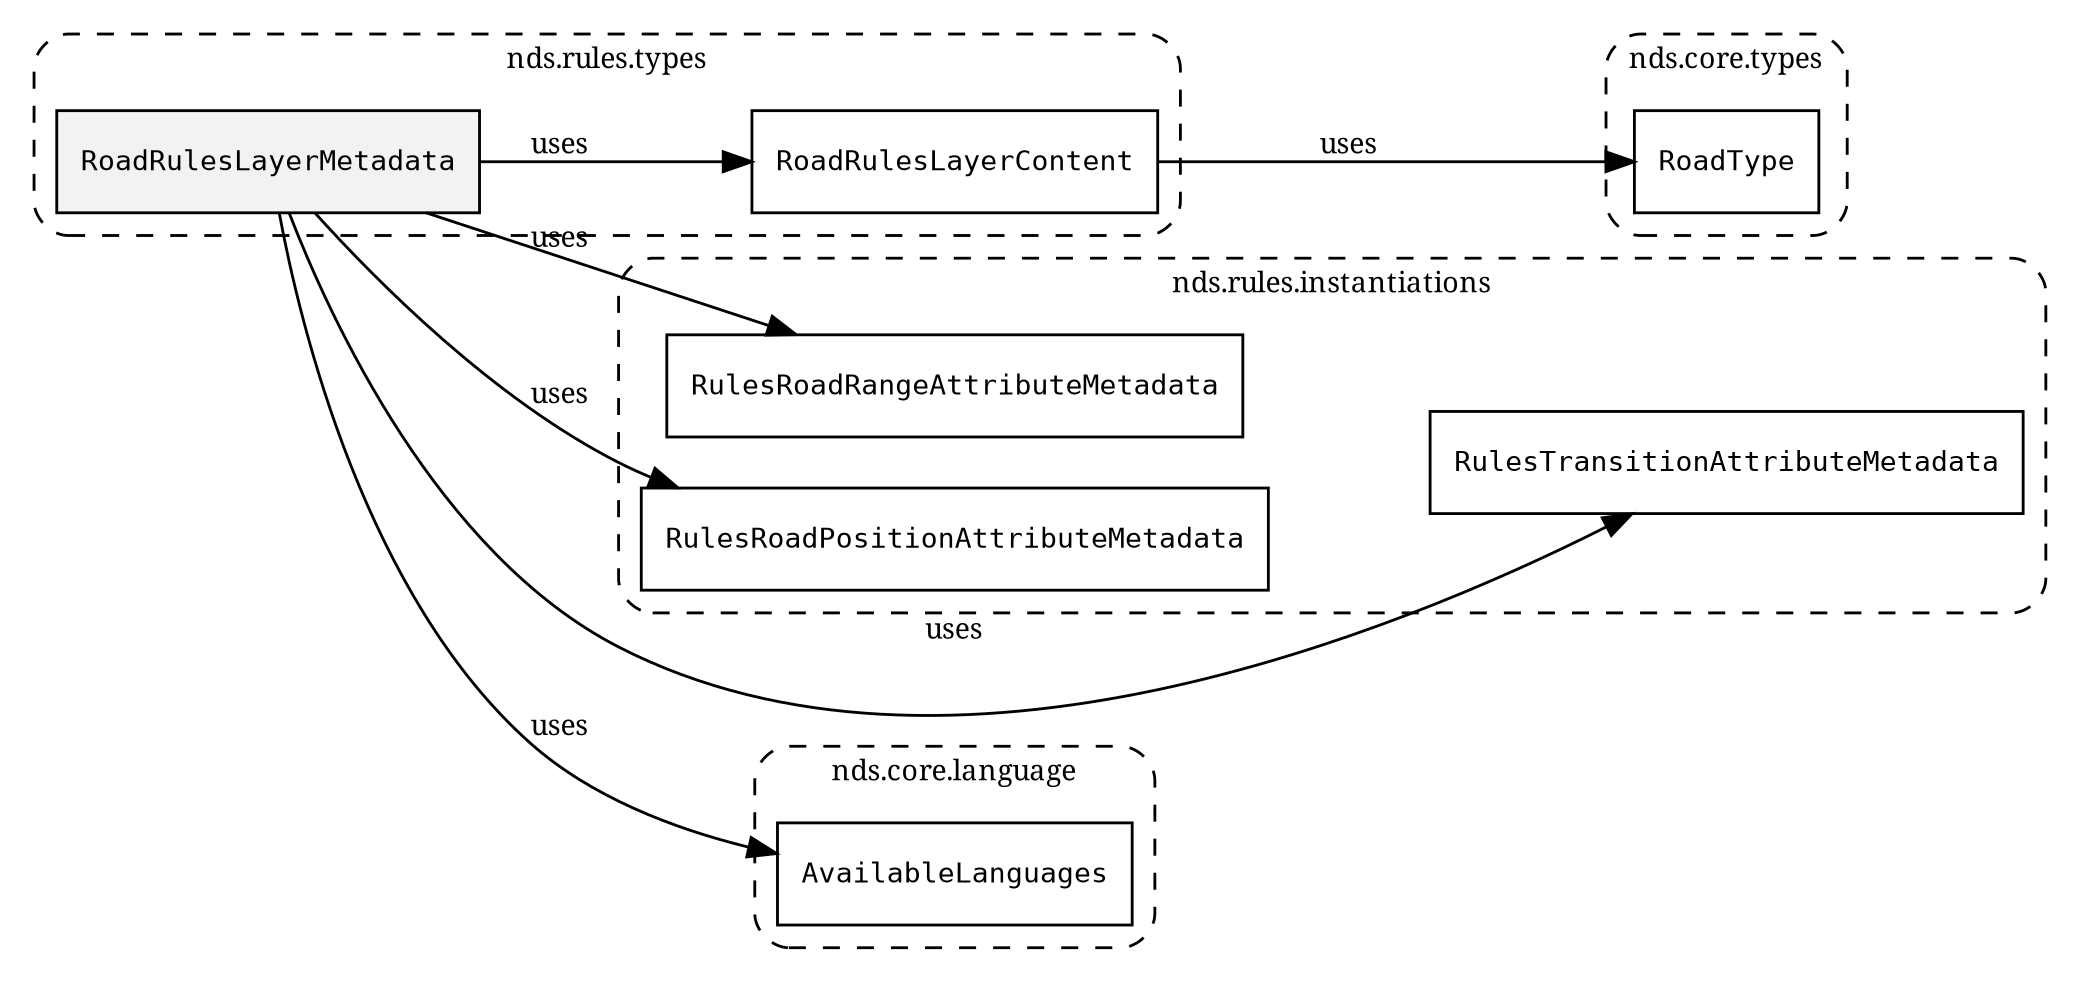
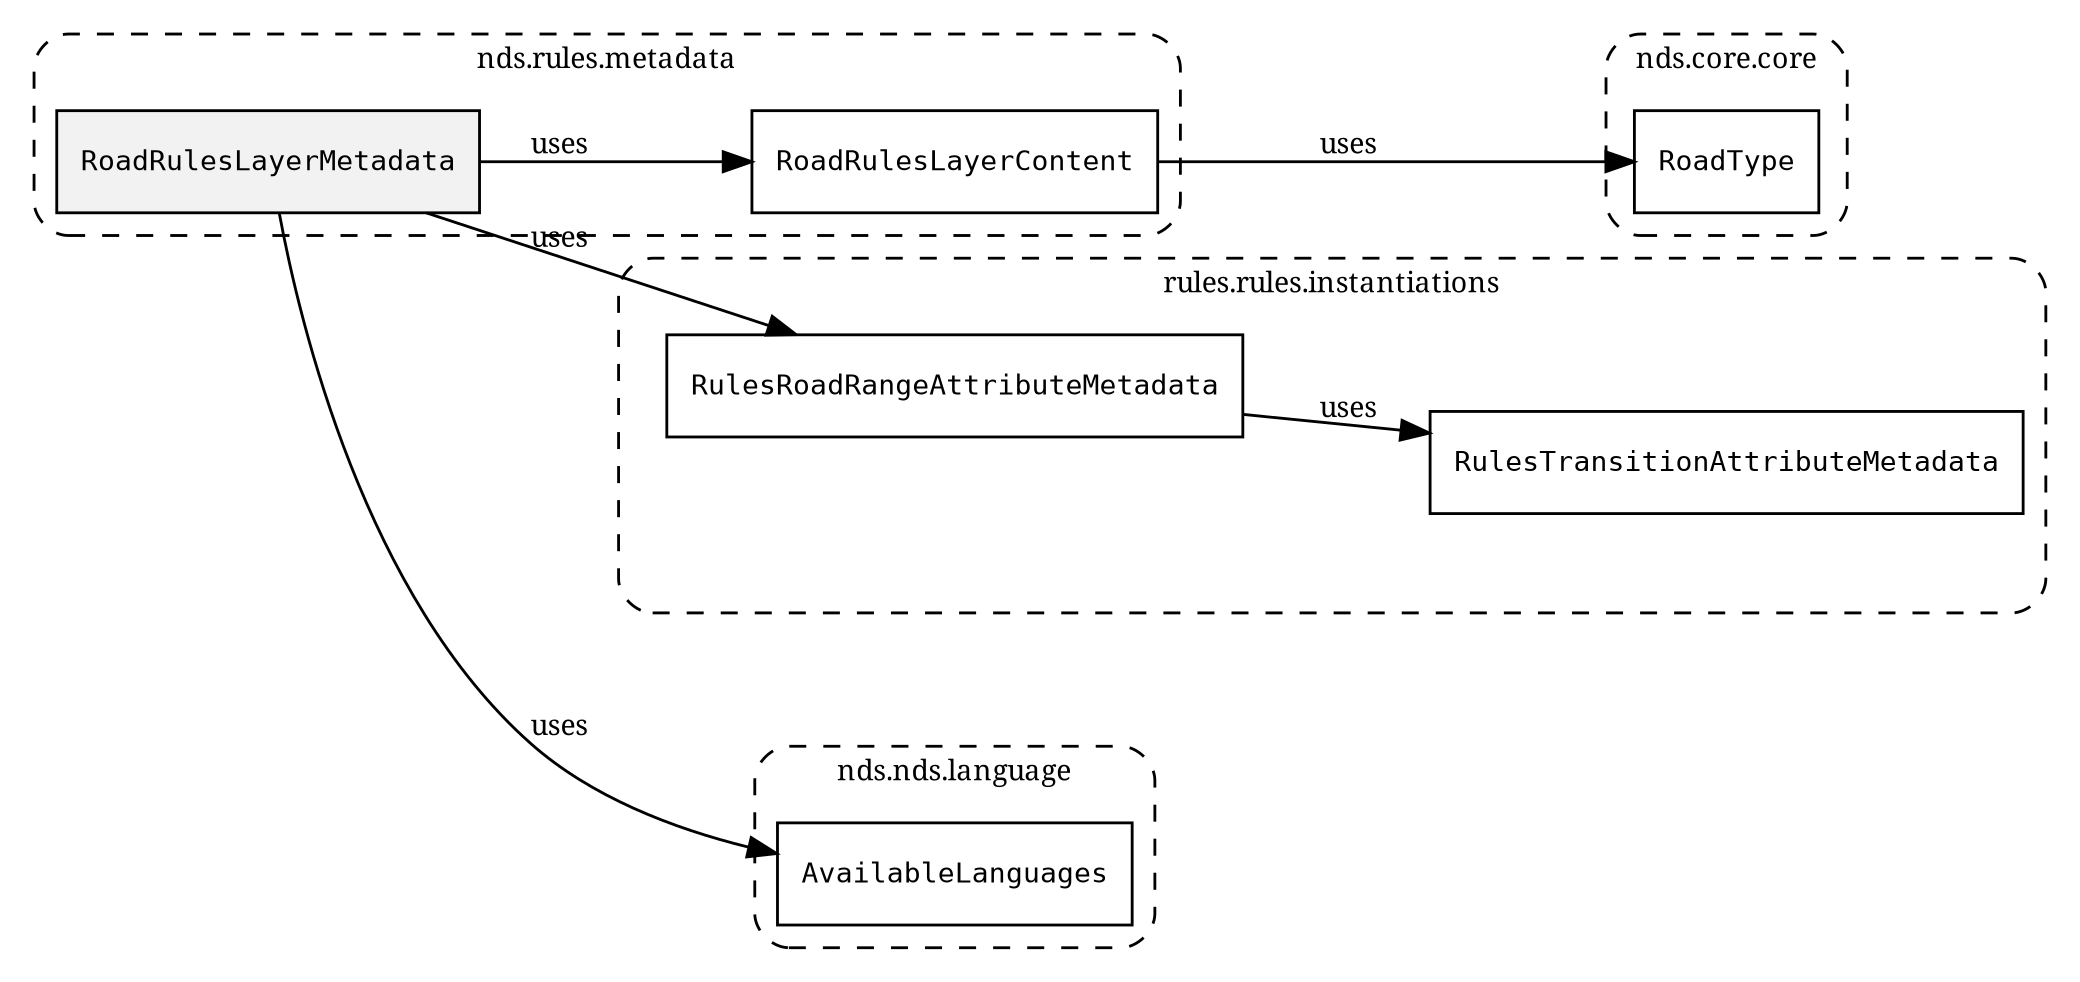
  digraph {
    fontname="Noto Serif"
    fontsize=10
    rankdir=LR
    node [fontname="Noto Serif" fontsize=10 shape=box]
    edge [fontname="Noto Serif" fontsize=10]
    n1 [fillcolor="#0000000D" label=<<font face="monospace"><table align="center" border="0" cellspacing="0" cellpadding="0"><tr><td href="../../../content/packages/nds.rules.metadata.html#Structure-RoadRulesLayerMetadata" title="Structure defined in nds.rules.metadata">RoadRulesLayerMetadata</td></tr></table></font>> style=filled]
    n2 [label=<<font face="monospace"><table align="center" border="0" cellspacing="0" cellpadding="0"><tr><td href="../../../content/packages/nds.rules.metadata.html#Bitmask-RoadRulesLayerContent" title="Bitmask defined in nds.rules.metadata">RoadRulesLayerContent</td></tr></table></font>>]
    n3 [label=<<font face="monospace"><table align="center" border="0" cellspacing="0" cellpadding="0"><tr><td href="../../../content/packages/nds.rules.instantiations.html#InstantiateType-RulesRoadRangeAttributeMetadata" title="InstantiateType defined in nds.rules.instantiations">RulesRoadRangeAttributeMetadata</td></tr></table></font>>]
-   n4 [label=<<font face="monospace"><table align="center" border="0" cellspacing="0" cellpadding="0"><tr><td href="../../../content/packages/nds.rules.instantiations.html#InstantiateType-RulesRoadPositionAttributeMetadata" title="InstantiateType defined in nds.rules.instantiations">RulesRoadPositionAttributeMetadata</td></tr></table></font>>]
    n5 [label=<<font face="monospace"><table align="center" border="0" cellspacing="0" cellpadding="0"><tr><td href="../../../content/packages/nds.rules.instantiations.html#InstantiateType-RulesTransitionAttributeMetadata" title="InstantiateType defined in nds.rules.instantiations">RulesTransitionAttributeMetadata</td></tr></table></font>>]
    n6 [label=<<font face="monospace"><table align="center" border="0" cellspacing="0" cellpadding="0"><tr><td href="../../../content/packages/nds.core.types.html#Structure-RoadType" title="Structure defined in nds.core.types">RoadType</td></tr></table></font>>]
    n7 [label=<<font face="monospace"><table align="center" border="0" cellspacing="0" cellpadding="0"><tr><td href="../../../content/packages/nds.core.language.html#Structure-AvailableLanguages" title="Structure defined in nds.core.language">AvailableLanguages</td></tr></table></font>>]
    subgraph cluster_1 {
-     label="nds.rules.types"
+     label="nds.rules.metadata"
      style="dashed, rounded"
      n1
      n2
    }
    subgraph cluster_2 {
-     label="nds.rules.instantiations"
+     label="rules.rules.instantiations"
      style="dashed, rounded"
      n3
-     n4
      n5
    }
    subgraph cluster_3 {
-     label="nds.core.types"
+     label="nds.core.core"
      style="dashed, rounded"
      n6
    }
    subgraph cluster_4 {
-     label="nds.core.language"
+     label="nds.nds.language"
      style="dashed, rounded"
      n7
    }
    n1 -> n2 [label=uses]
    n1 -> n3 [label=uses]
-   n1 -> n4 [label=uses]
-   n1 -> n5 [label=uses]
+   n3 -> n5 [label=uses]
    n1 -> n7 [label=uses]
    n2 -> n6 [label=uses]
  }
